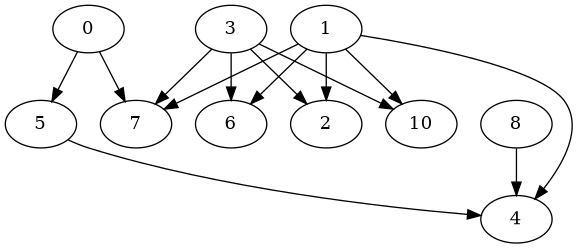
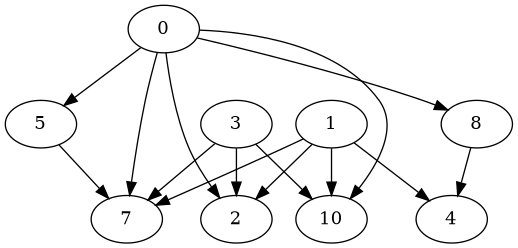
  digraph {
    0
    2
    5
    8
    10
    7
    4
    1
-   6
    3
+   0 -> 2
    0 -> 5
+   0 -> 8
+   0 -> 10
    0 -> 7
-   5 -> 4
+   5 -> 7
    8 -> 4
    1 -> 2
    1 -> 10
    1 -> 7
    1 -> 4
-   1 -> 6
    3 -> 2
    3 -> 10
    3 -> 7
-   3 -> 6
  }
